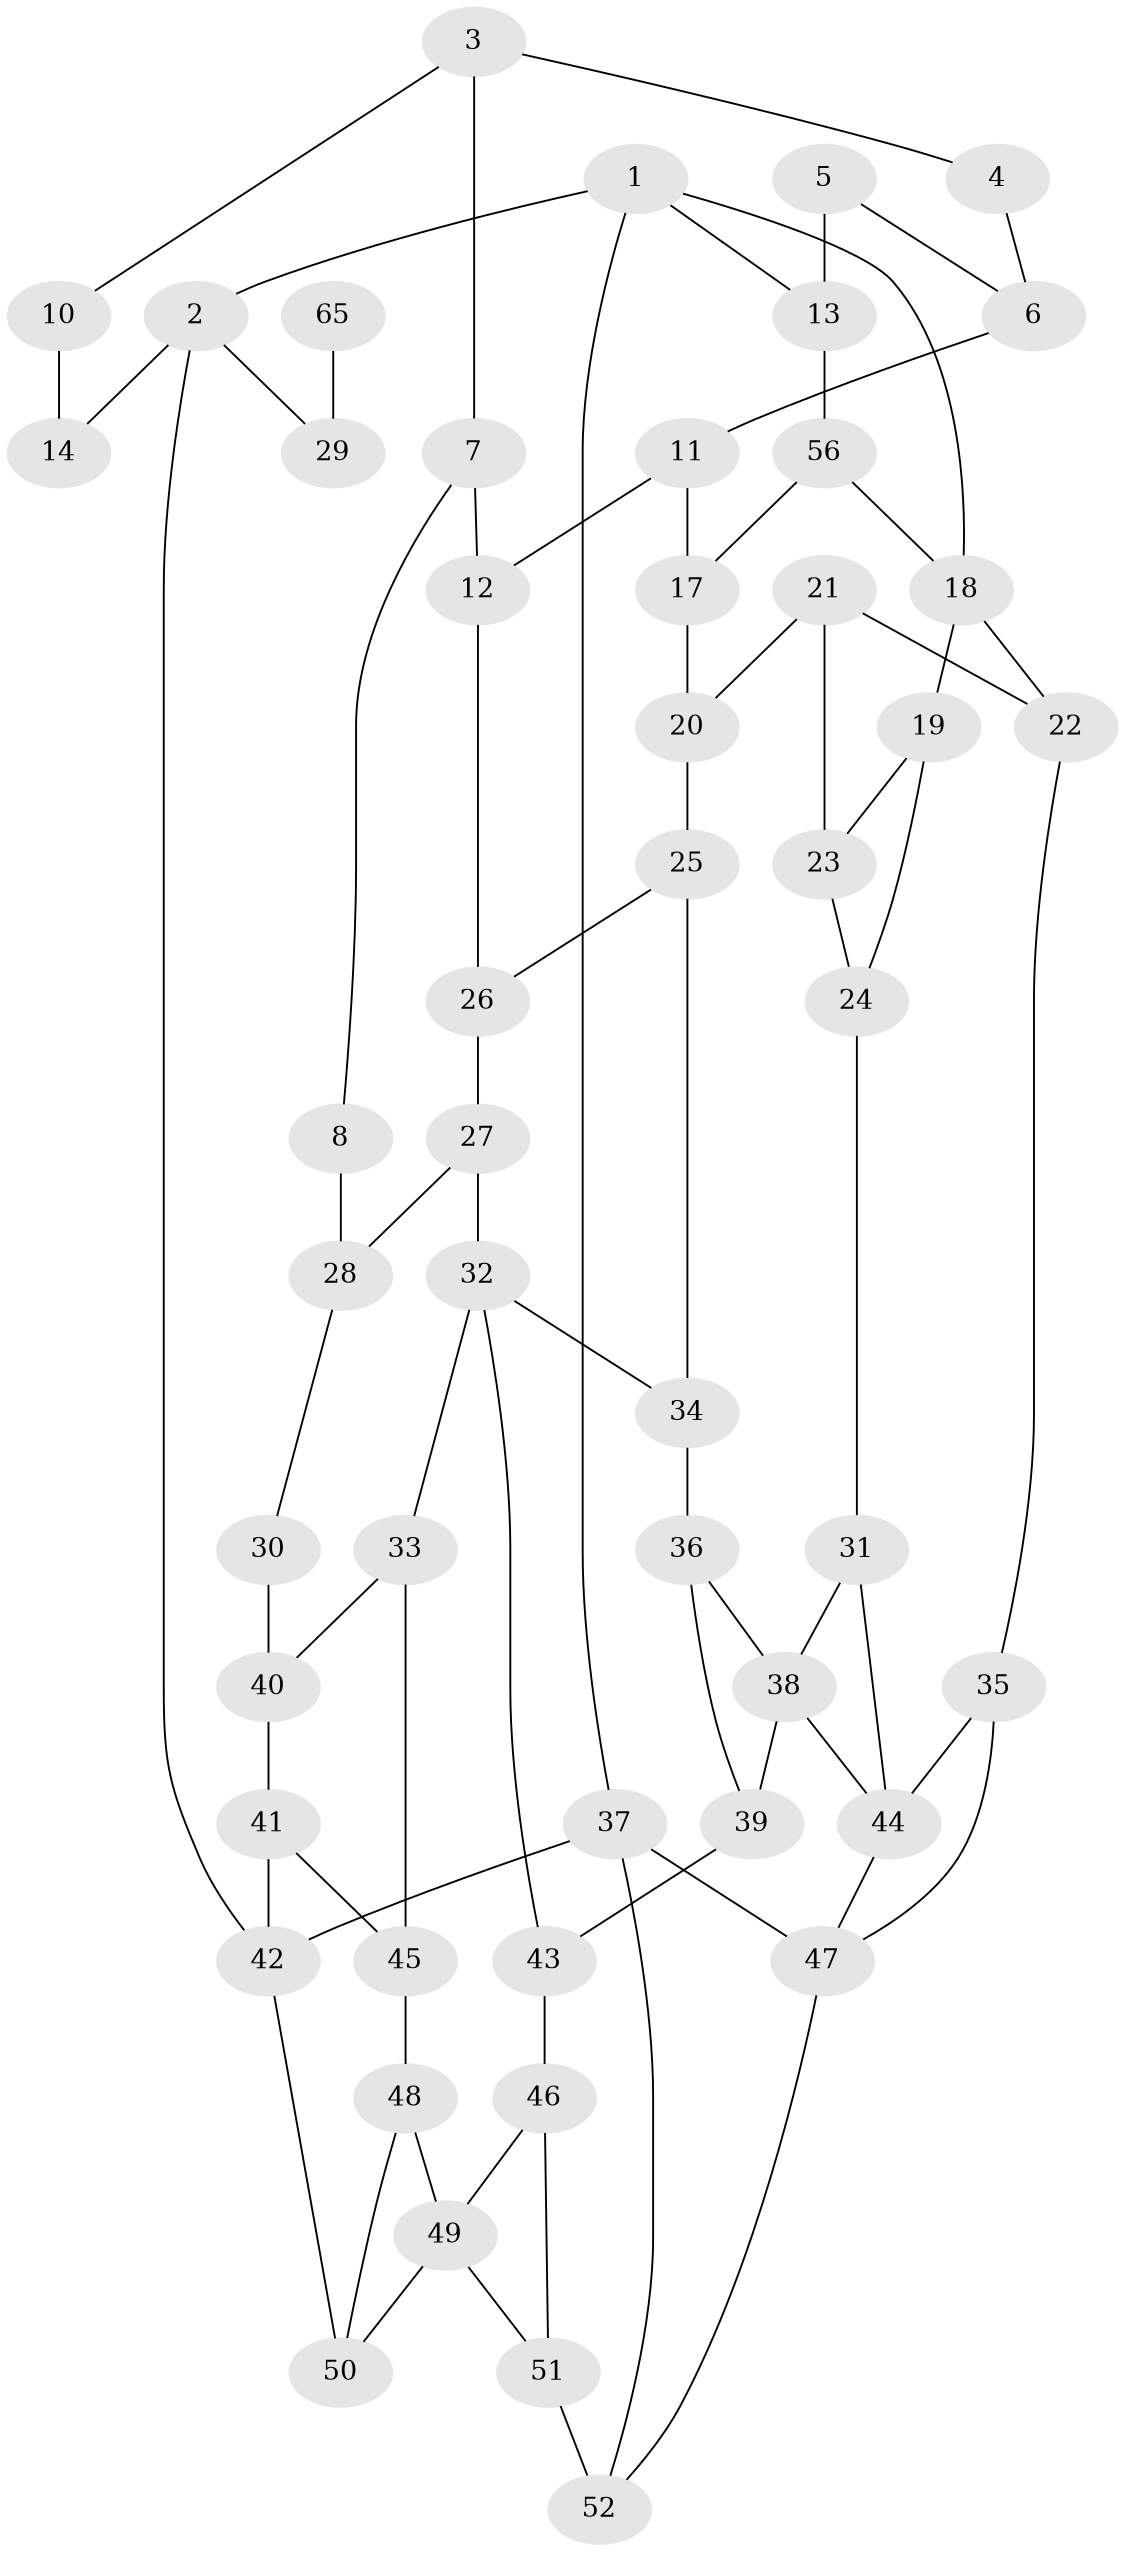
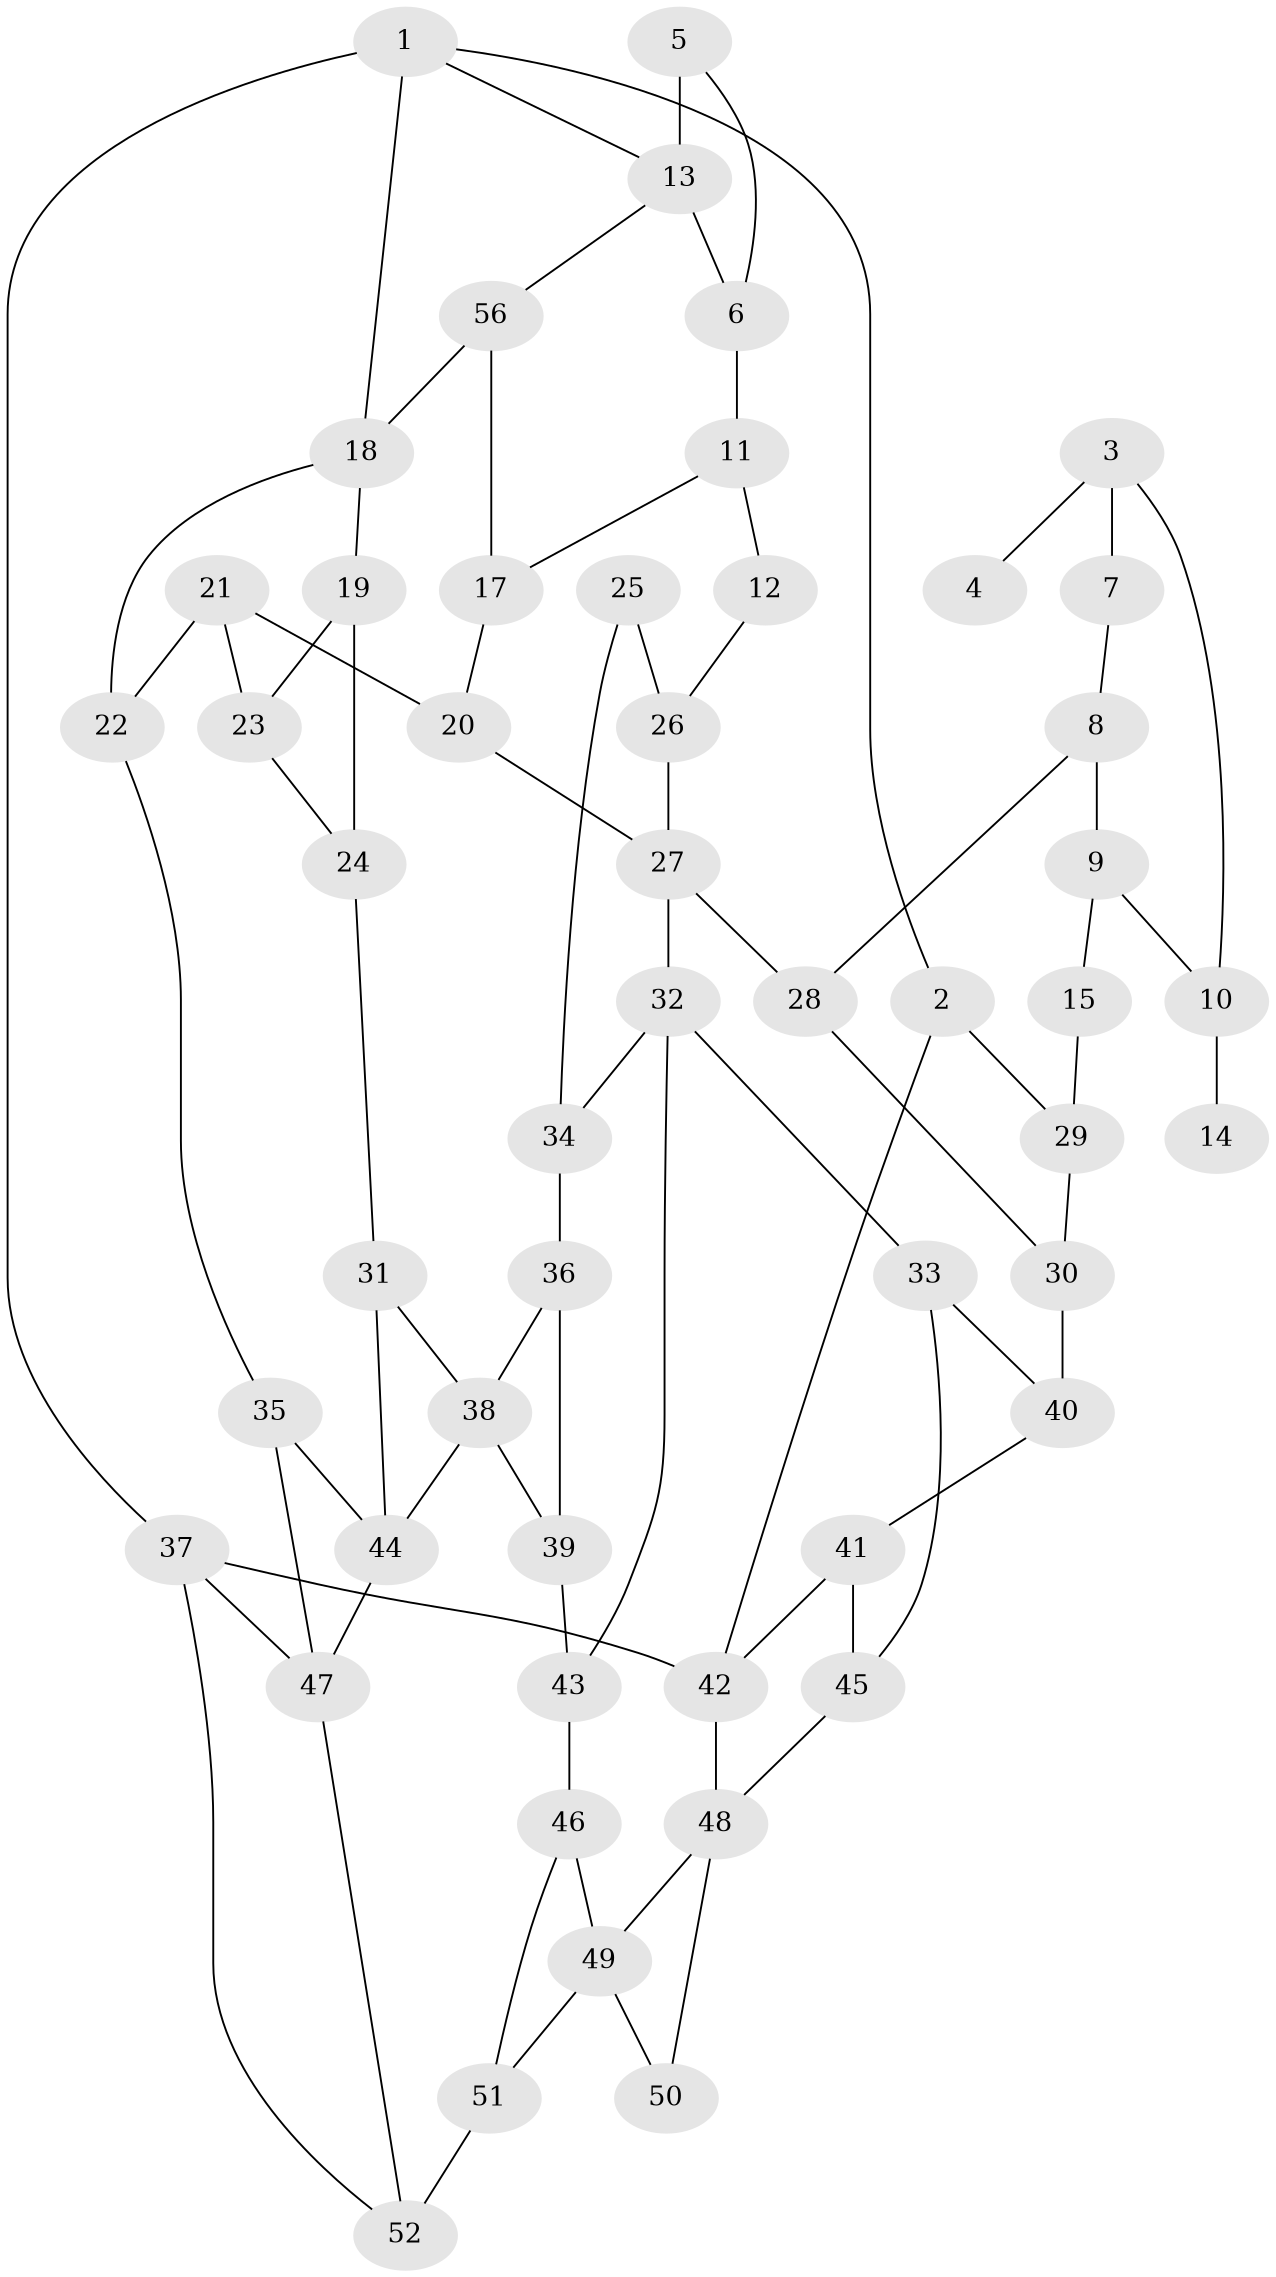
  graph {
    node [color=gray90 style=filled]
    edge [weight=1.0]
    1
    2
    13
    18
    37
    14
    29
    42
    n9 [label=56]
    19
    22
    47
    52
    30
    50
    3
    4
    7
    10
    6
    8
    12
    11
    5
    17
+   9
    28
    26
-   15 [label=65]
+   15
    20
    27
    25
    23
    24
    35
    31
    34
    21
    44
    38
    36
    32
    33
    43
    40
    41
    39
    45
    46
    48
    49
    51
    1 -- 2
    1 -- 13
    1 -- 18
    1 -- 37
-   2 -- 14
    2 -- 29
    2 -- 42
    13 -- n9
    18 -- 19
    18 -- 22
    37 -- 42
    37 -- 47
    37 -- 52
-   42 -- 50
+   29 -- 30
+   42 -- 48
    n9 -- 18
    n9 -- 17
    19 -- 23
    19 -- 24
    22 -- 35
    47 -- 52
    30 -- 40 [weight=2.0]
    3 -- 4
    3 -- 7
    3 -- 10
-   4 -- 6
+   13 -- 6
    7 -- 8
-   7 -- 12
    10 -- 14 [weight=2.0]
    6 -- 11
+   8 -- 9
    8 -- 28
    12 -- 26
    11 -- 12
    11 -- 17
    5 -- 13 [weight=2.0]
    5 -- 6
    17 -- 20
+   9 -- 10
+   9 -- 15
    28 -- 30
    26 -- 27
    15 -- 29 [weight=2.0]
-   20 -- 25
+   20 -- 27
    27 -- 28
    27 -- 32
    25 -- 26
    25 -- 34
    23 -- 24
    24 -- 31
    35 -- 47
    35 -- 44
    31 -- 44
    31 -- 38
    34 -- 36 [weight=2.0]
    21 -- 22
    21 -- 20
    21 -- 23 [weight=2.0]
    44 -- 47
    38 -- 44
    38 -- 39
    36 -- 38
    36 -- 39
    32 -- 34
    32 -- 33
    32 -- 43
    33 -- 40
    33 -- 45
    43 -- 46
    40 -- 41
    41 -- 42
    41 -- 45
    39 -- 43
    45 -- 48 [weight=2.0]
    46 -- 49
    46 -- 51
    48 -- 50
    48 -- 49
    49 -- 50
    49 -- 51
    51 -- 52 [weight=2.0]
  }
